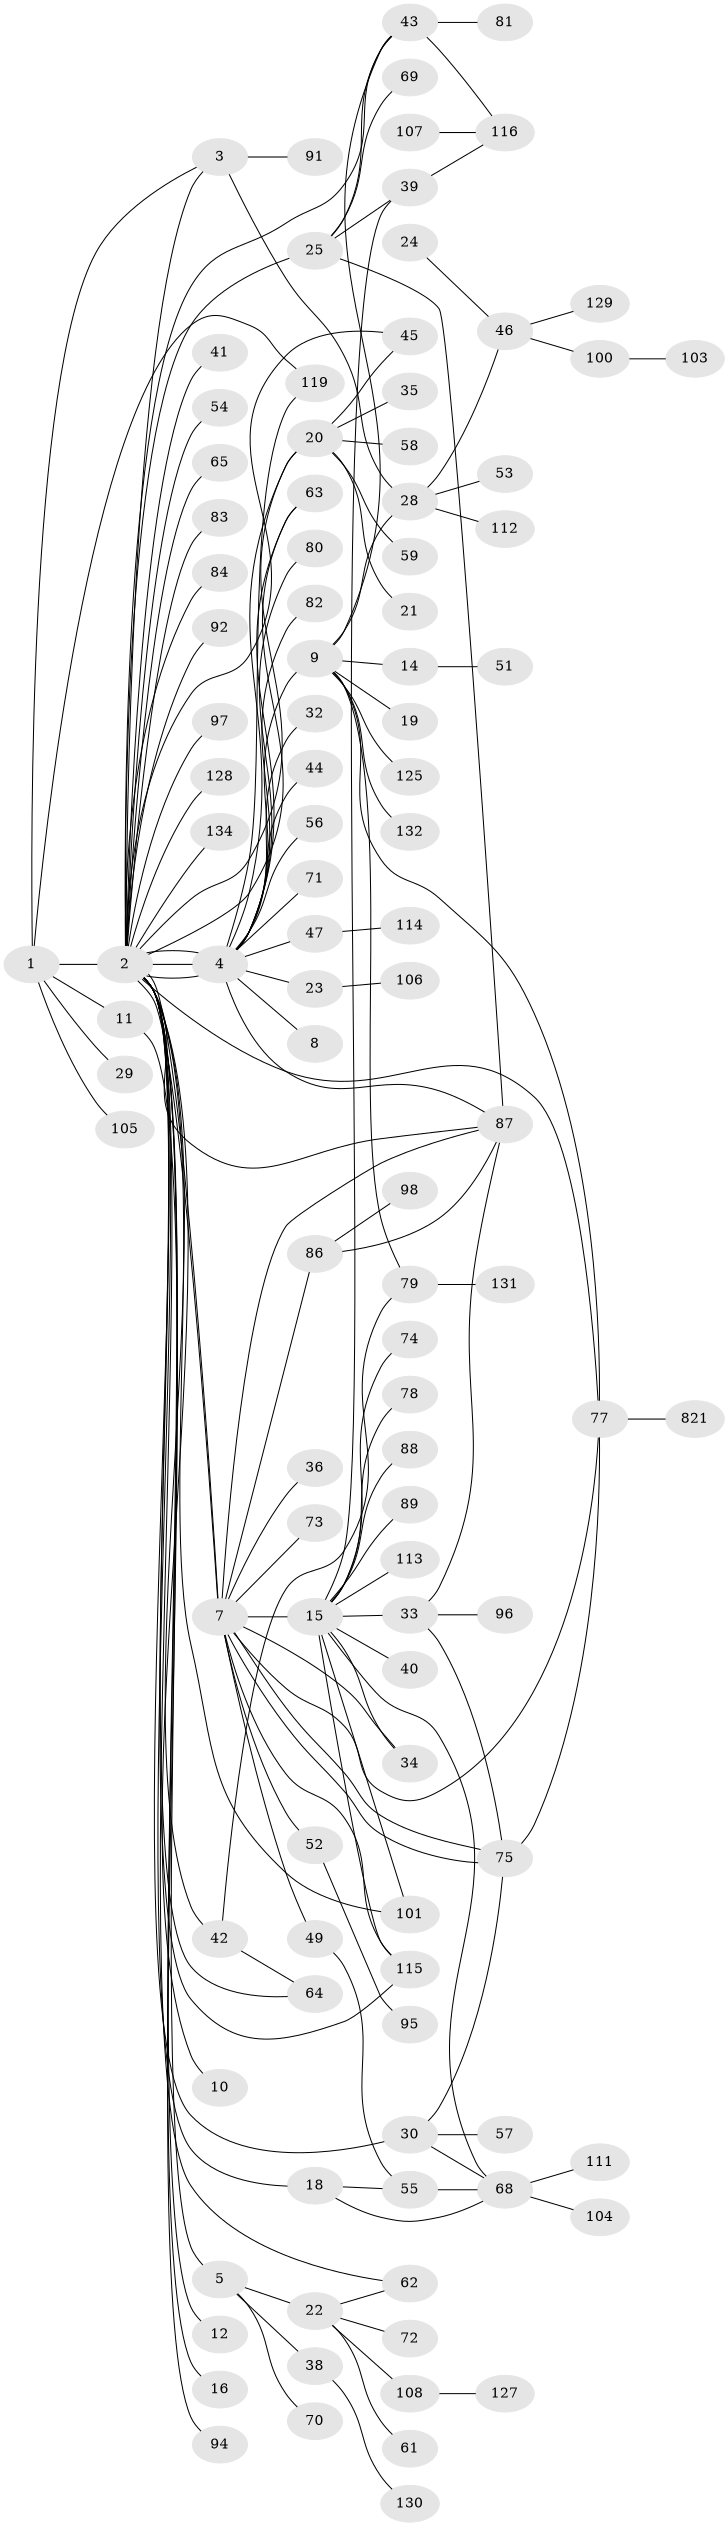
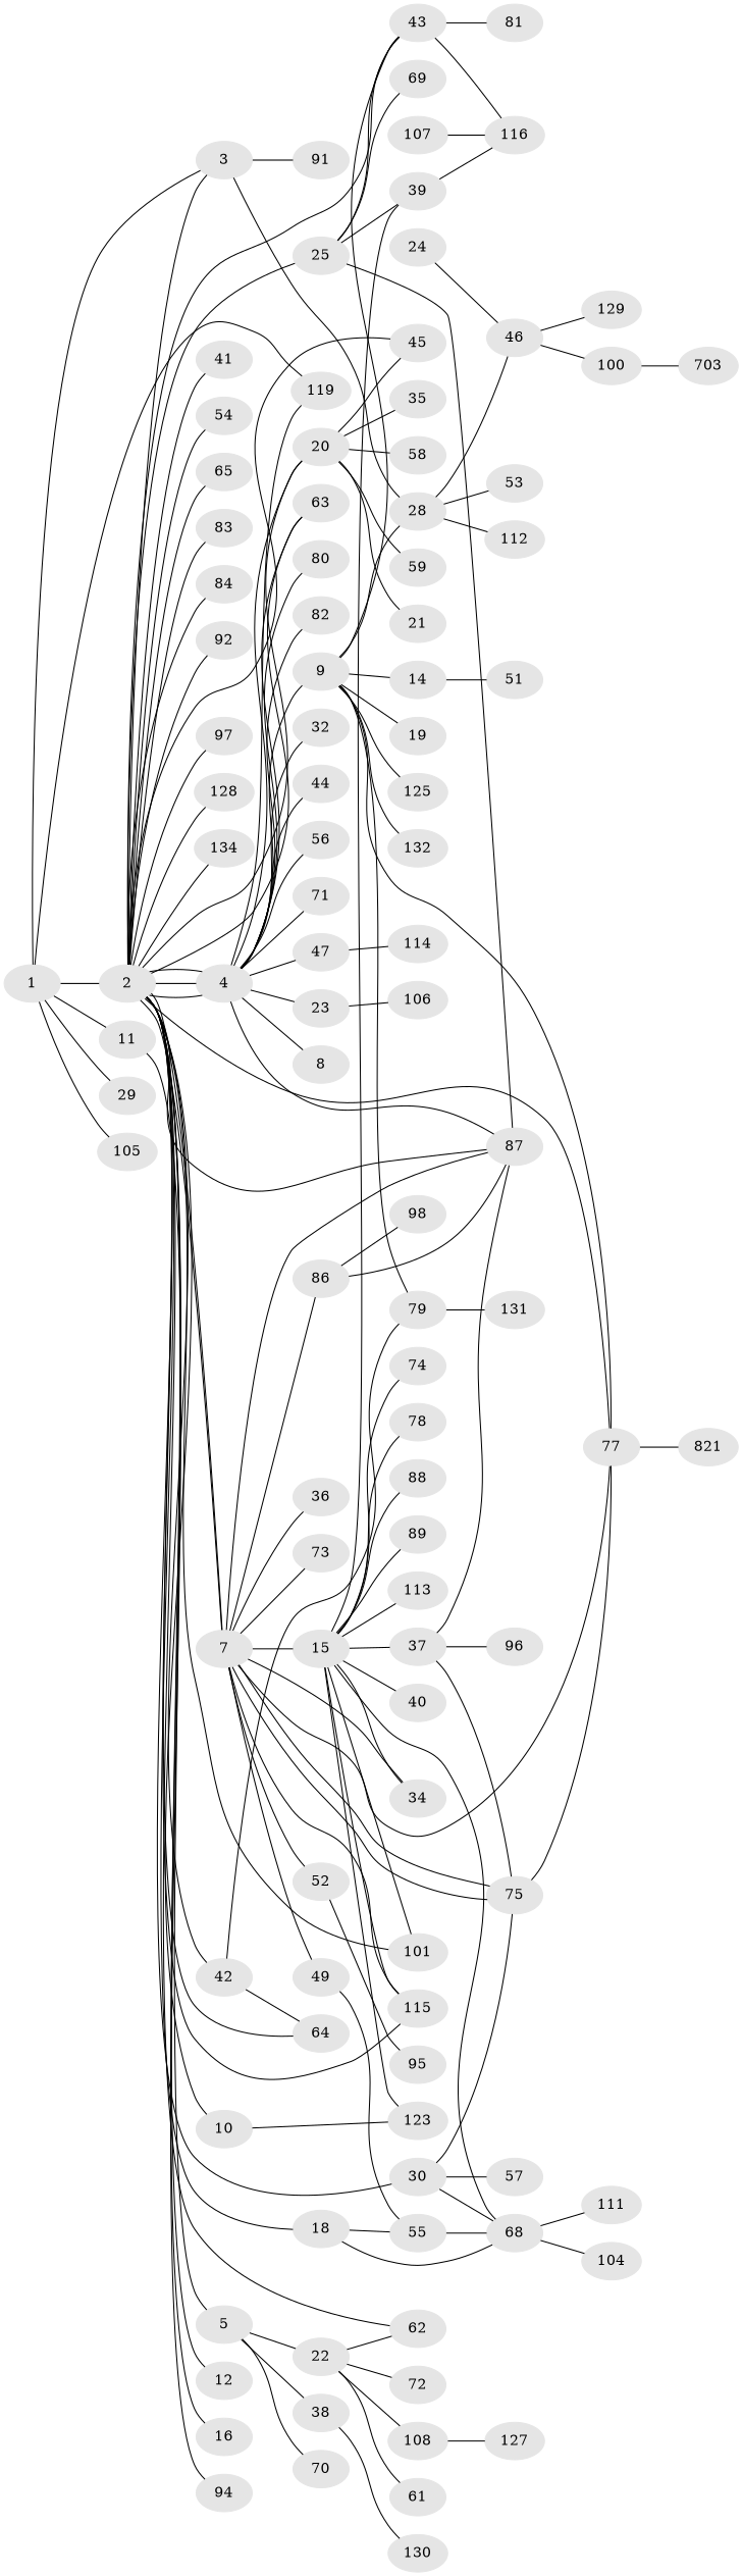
  graph {
    fontname="DejaVu Serif"
    rankdir=LR
    node [color=gray90 fontname="DejaVu Serif" style=filled]
    edge [fontname="DejaVu Serif"]
    1 [super="+27"]
    2 [super="+6"]
    3 [super="+13"]
    11 [super="+50"]
    29
    105
    119
    4 [super="+48"]
    5
    7 [super="+110"]
    10
    12
    16
    18 [super="+109"]
    25 [super="+126"]
    30
    41
    42 [super="+90"]
    43 [super="+66"]
    45 [super="+60"]
    54
    62
    63
    64 [super="+99"]
    65
    77 [super="+133"]
    83
    84
    87 [super="+117"]
    92
    97
    101
    115
    128
    134
    20 [super="+33"]
    91
    28 [super="+31"]
    94
    71
    8
    9 [super="+26"]
    23
    32
    44 [super="+93"]
    47 [super="+67"]
    56
    80
    82
    22 [super="+124"]
    38
    70
    15 [super="+17"]
    34
    36
    49
    52
    73
    75 [super="+85"]
    86 [super="+120"]
+   123
    68 [super="+122"]
    55 [super="+76"]
    39
    69
    57
    79 [super="+102"]
    116 [super="+118"]
    81
    n70 [label=821]
    46
    53
    112
    14
    19
    125
    132
    21
    35
    58
    59
    106
    114
    61
    72
    108
    130
-   37 [label=33]
+   37
    40
    74
    78
    88
    89
    113
    95
    98
    51
    24
    96
    104
    111
    127
    100
    129
    131
    107
-   103
+   103 [label=703]
    1 -- 2 [weight=2]
    1 -- 3
    1 -- 11
    1 -- 29
    1 -- 105
    1 -- 119
    2 -- 3
    2 -- 4 [weight=2]
    2 -- 4
    2 -- 4
    2 -- 5
    2 -- 7
    2 -- 7
    2 -- 10
    2 -- 12
    2 -- 16
    2 -- 18
    2 -- 25
    2 -- 30
    2 -- 41
    2 -- 42
    2 -- 43
    2 -- 45
    2 -- 54
    2 -- 62 [weight=2]
    2 -- 63
    2 -- 64
    2 -- 65
    2 -- 77
    2 -- 83
    2 -- 84
    2 -- 87
    2 -- 92
    2 -- 97
    2 -- 101
    2 -- 115
    2 -- 128
    2 -- 134
    2 -- 20
    3 -- 91
    3 -- 28
    11 -- 94
    4 -- 119
    4 -- 63
    4 -- 87
    4 -- 20
    4 -- 71
    4 -- 8
    4 -- 9
    4 -- 23
    4 -- 32
    4 -- 44
    4 -- 47
    4 -- 56
    4 -- 80
    4 -- 82
    5 -- 22
    5 -- 38
    5 -- 70
    7 -- 77
    7 -- 87
    7 -- 115
    7 -- 15 [weight=2]
    7 -- 34
    7 -- 36
    7 -- 49
    7 -- 52
    7 -- 73
    7 -- 75
    7 -- 75
    7 -- 86
+   10 -- 123
    18 -- 68
    18 -- 55
    25 -- 43
    25 -- 87
    25 -- 39
    25 -- 69
    30 -- 75
    30 -- 68
    30 -- 57
    42 -- 64
    42 -- 79
    43 -- 116
    43 -- 81
    77 -- n70
    20 -- 45
    20 -- 21
    20 -- 35
    20 -- 58
    20 -- 59
    28 -- 46
    28 -- 53
    28 -- 112
    9 -- 43
    9 -- 77
    9 -- 28
    9 -- 79
    9 -- 14
    9 -- 19
    9 -- 125
    9 -- 132
    23 -- 106
    47 -- 114
    22 -- 62
    22 -- 61
    22 -- 72
    22 -- 108
    38 -- 130
    15 -- 101
    15 -- 115
    15 -- 34
+   15 -- 123
    15 -- 68
    15 -- 39
    15 -- 37
    15 -- 40
    15 -- 74
    15 -- 78
    15 -- 88
    15 -- 89
    15 -- 113
    49 -- 55
    52 -- 95
    75 -- 77
    86 -- 87
    86 -- 98
    68 -- 104
    68 -- 111
    55 -- 68
    39 -- 116
    79 -- 131
    46 -- 100
    46 -- 129
    14 -- 51
    108 -- 127
    37 -- 87
    37 -- 75
    37 -- 96
    24 -- 46
    100 -- 103
    107 -- 116
  }
